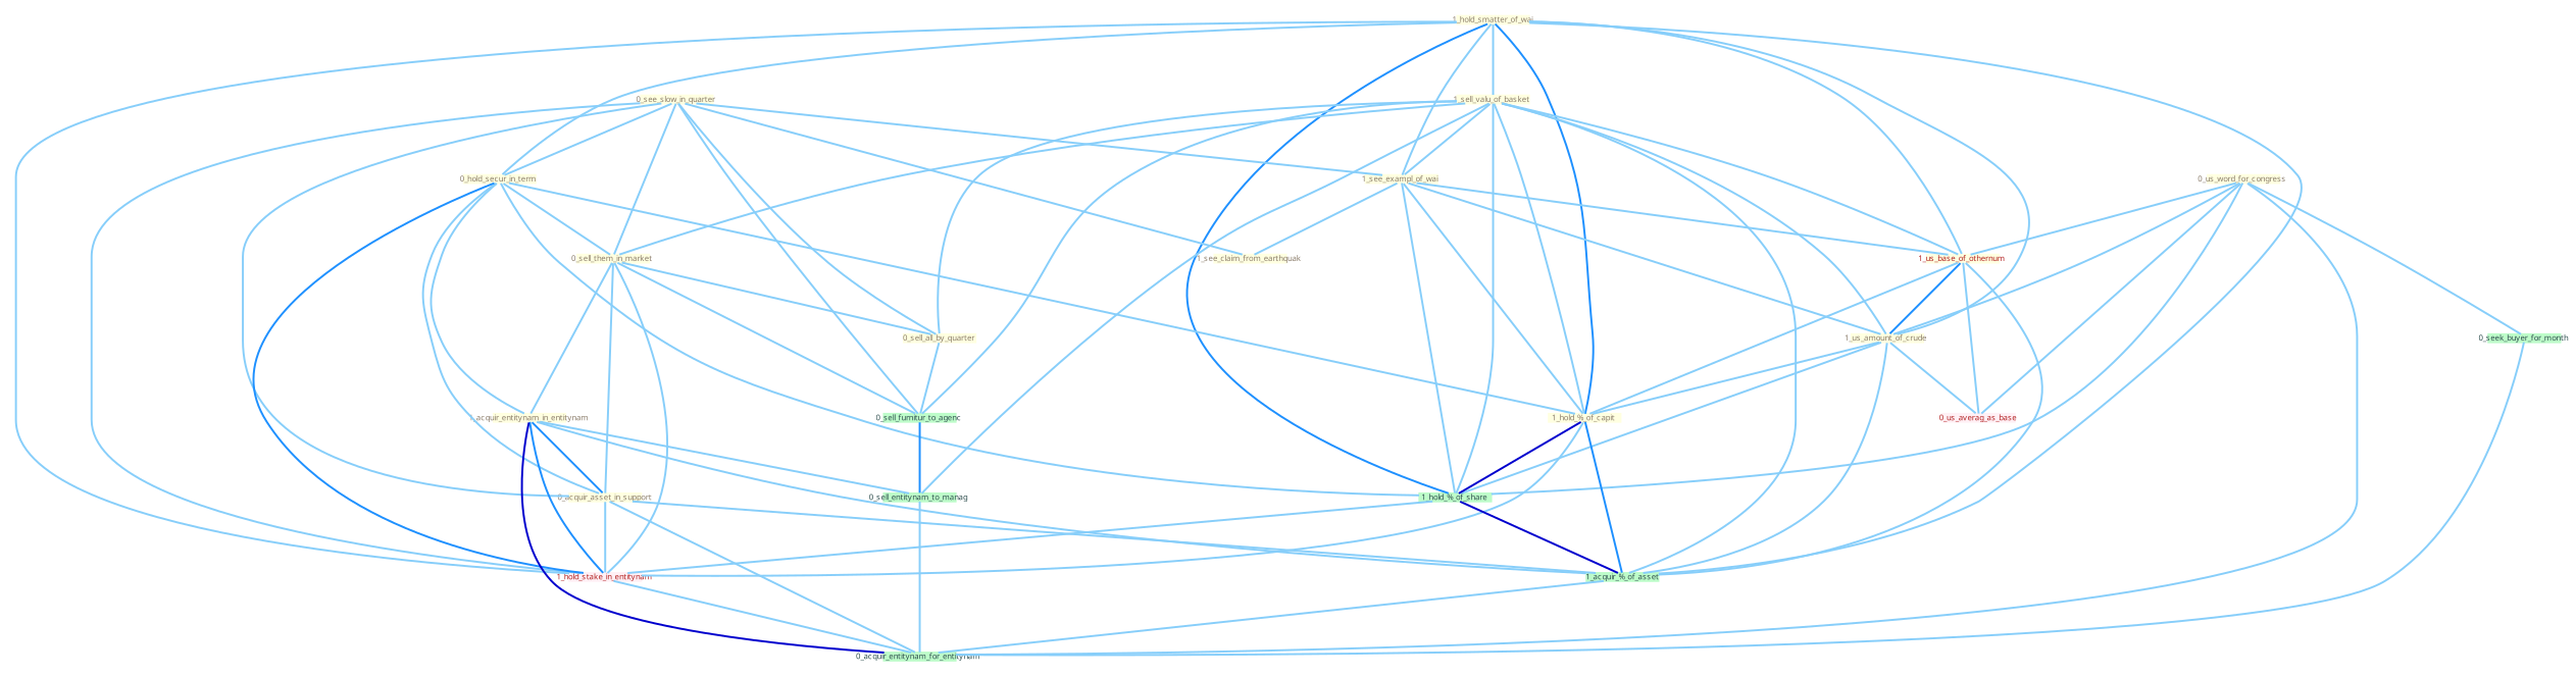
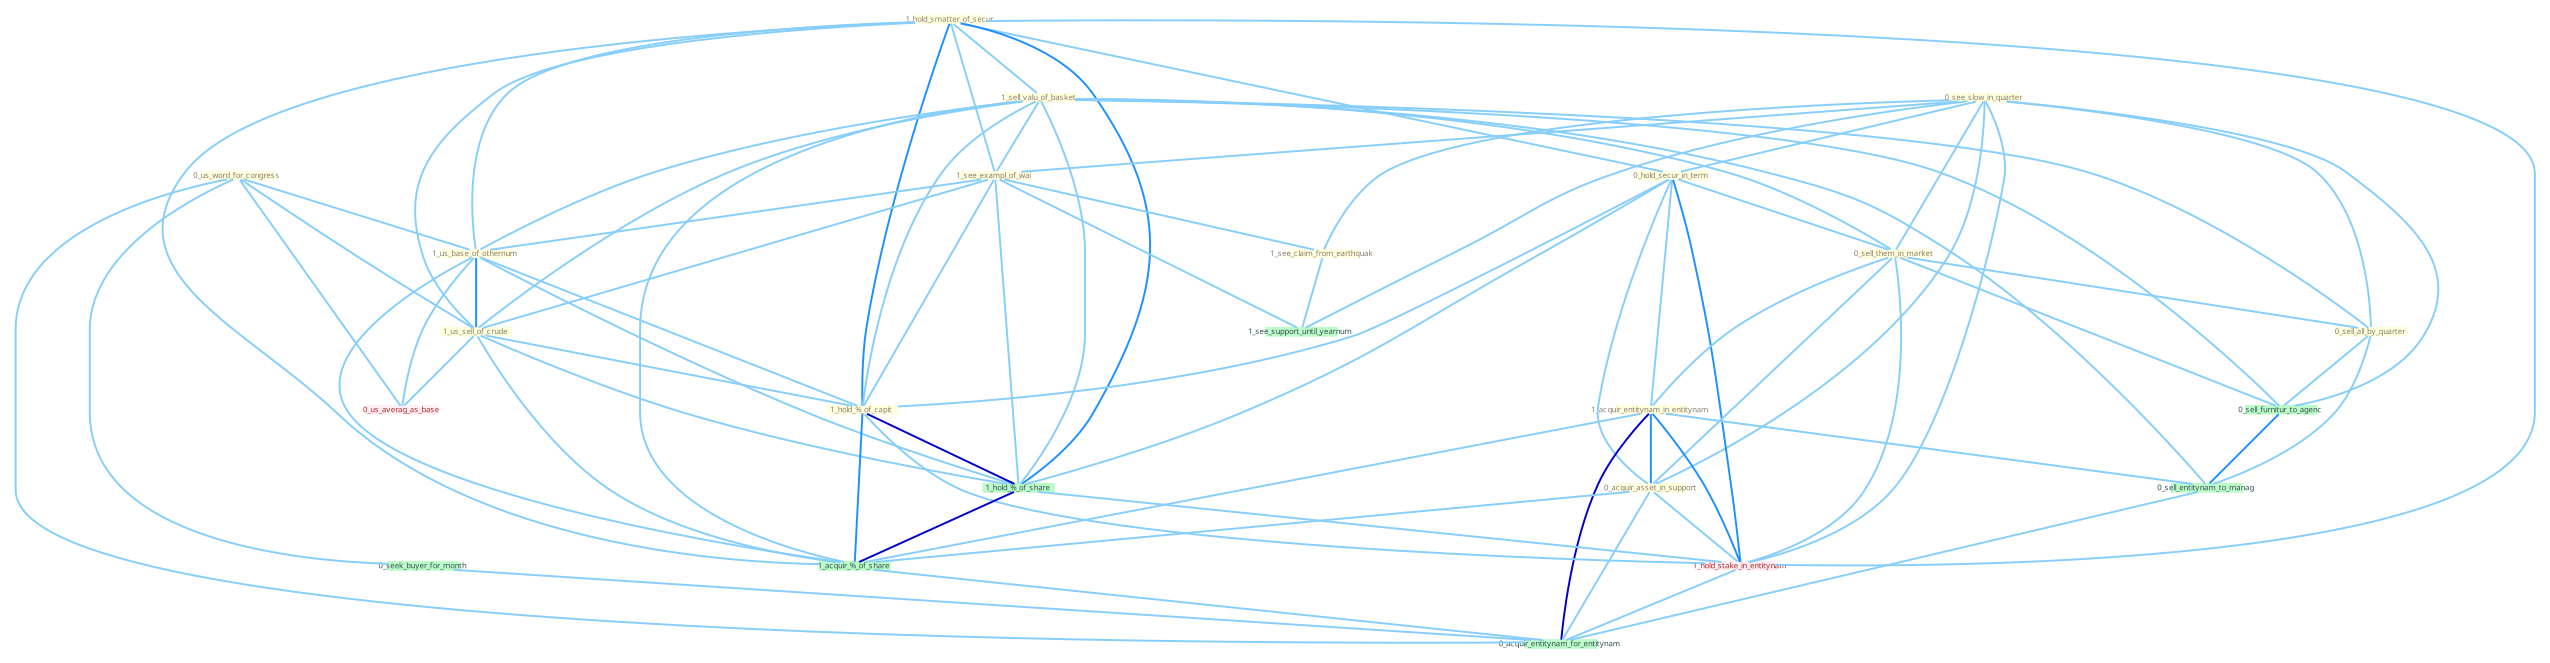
  graph {
    fontname="Noto Sans"
    node [color="#ffffe0" fixedsize=true fontcolor="#8b7d6b" fontname="Noto Sans" fontsize=4 shape=polygon style=filled]
    edge [color="#87cefa" fontname="Noto Sans" w=1]
-   "1_hold_smatter_of_secur " [height=.06 width=.5 label="1_hold_smatter_of_wai"]
+   "1_hold_smatter_of_secur " [height=.06 width=.5]
    "1_sell_valu_of_basket " [height=.06 width=.5]
    "0_see_slow_in_quarter " [height=.06 width=.5]
    "0_hold_secur_in_term " [height=.06 width=.5]
    "1_see_exampl_of_wai " [height=.06 width=.5]
    "0_us_word_for_congress " [height=.06 width=.5]
    "0_sell_them_in_market " [height=.06 width=.5]
    "1_see_claim_from_earthquak " [height=.06 width=.5]
    "1_acquir_entitynam_in_entitynam " [height=.06 width=.5]
    n10 [height=.06 label="0_acquir_asset_in_support" width=.5]
-   "1_us_base_of_othernum " [fontcolor="#b22222" height=.06 width=.5]
+   "1_us_base_of_othernum " [height=.06 width=.5]
    "0_sell_all_by_quarter " [height=.06 width=.5]
-   "1_us_amount_of_crude " [height=.06 width=.5]
+   "1_us_amount_of_crude " [height=.06 width=.5 label="1_us_sell_of_crude"]
    "1_hold_%_of_capit " [height=.06 width=.5]
    "1_hold_stake_in_entitynam " [color="#fff0f5" fontcolor="#b22222" height=.06 width=.5]
    "0_us_averag_as_base " [color="#fff0f5" fontcolor="#b22222" height=.06 width=.5]
    "1_hold_%_of_share " [color="#BDFCC9" fontcolor="#2f4f4f" height=.06 width=.5]
-   "1_acquir_%_of_share " [color="#BDFCC9" fontcolor="#2f4f4f" height=.06 width=.5 label="1_acquir_%_of_asset"]
+   "1_acquir_%_of_share " [color="#BDFCC9" fontcolor="#2f4f4f" height=.06 width=.5]
    "0_sell_furnitur_to_agenc " [color="#BDFCC9" fontcolor="#2f4f4f" height=.06 width=.5]
    "0_sell_entitynam_to_manag " [color="#BDFCC9" fontcolor="#2f4f4f" height=.06 width=.5]
+   "1_see_support_until_yearnum " [color="#BDFCC9" fontcolor="#2f4f4f" height=.06 width=.5]
    "0_seek_buyer_for_month " [color="#BDFCC9" fontcolor="#2f4f4f" height=.06 width=.5]
    "0_acquir_entitynam_for_entitynam " [color="#BDFCC9" fontcolor="#2f4f4f" height=.06 width=.5]
    subgraph sub_1 {
      "1_hold_smatter_of_secur "
      "1_sell_valu_of_basket "
      "0_see_slow_in_quarter "
      "0_hold_secur_in_term "
      "1_see_exampl_of_wai "
      "0_us_word_for_congress "
      "0_sell_them_in_market "
      "1_see_claim_from_earthquak "
      "1_acquir_entitynam_in_entitynam "
      n10
      "1_us_base_of_othernum "
      "0_sell_all_by_quarter "
      "1_us_amount_of_crude "
      "1_hold_%_of_capit "
    }
    subgraph sub_2 {
      "1_hold_stake_in_entitynam "
      "0_us_averag_as_base "
    }
    "1_hold_smatter_of_secur " -- "1_sell_valu_of_basket "
    "1_hold_smatter_of_secur " -- "0_hold_secur_in_term "
    "1_hold_smatter_of_secur " -- "1_see_exampl_of_wai "
    "1_hold_smatter_of_secur " -- "1_us_base_of_othernum "
    "1_hold_smatter_of_secur " -- "1_us_amount_of_crude "
    "1_hold_smatter_of_secur " -- "1_hold_%_of_capit " [color="#1e90ff" w=2]
    "1_hold_smatter_of_secur " -- "1_hold_stake_in_entitynam "
    "1_hold_smatter_of_secur " -- "1_hold_%_of_share " [color="#1e90ff" w=2]
    "1_hold_smatter_of_secur " -- "1_acquir_%_of_share "
    "1_sell_valu_of_basket " -- "1_see_exampl_of_wai "
    "1_sell_valu_of_basket " -- "0_sell_them_in_market "
    "1_sell_valu_of_basket " -- "1_us_base_of_othernum "
    "1_sell_valu_of_basket " -- "0_sell_all_by_quarter "
    "1_sell_valu_of_basket " -- "1_us_amount_of_crude "
    "1_sell_valu_of_basket " -- "1_hold_%_of_capit "
    "1_sell_valu_of_basket " -- "1_hold_%_of_share "
    "1_sell_valu_of_basket " -- "1_acquir_%_of_share "
    "1_sell_valu_of_basket " -- "0_sell_furnitur_to_agenc "
    "1_sell_valu_of_basket " -- "0_sell_entitynam_to_manag "
    "0_see_slow_in_quarter " -- "0_hold_secur_in_term "
    "0_see_slow_in_quarter " -- "1_see_exampl_of_wai "
    "0_see_slow_in_quarter " -- "0_sell_them_in_market "
    "0_see_slow_in_quarter " -- "1_see_claim_from_earthquak "
    "0_see_slow_in_quarter " -- n10
    "0_see_slow_in_quarter " -- "0_sell_all_by_quarter "
    "0_see_slow_in_quarter " -- "1_hold_stake_in_entitynam "
    "0_see_slow_in_quarter " -- "0_sell_furnitur_to_agenc "
+   "0_see_slow_in_quarter " -- "1_see_support_until_yearnum "
    "0_hold_secur_in_term " -- "0_sell_them_in_market "
    "0_hold_secur_in_term " -- "1_acquir_entitynam_in_entitynam "
    "0_hold_secur_in_term " -- n10
    "0_hold_secur_in_term " -- "1_hold_%_of_capit "
    "0_hold_secur_in_term " -- "1_hold_stake_in_entitynam " [color="#1e90ff" w=2]
    "0_hold_secur_in_term " -- "1_hold_%_of_share "
    "1_see_exampl_of_wai " -- "1_see_claim_from_earthquak "
    "1_see_exampl_of_wai " -- "1_us_base_of_othernum "
    "1_see_exampl_of_wai " -- "1_us_amount_of_crude "
    "1_see_exampl_of_wai " -- "1_hold_%_of_capit "
    "1_see_exampl_of_wai " -- "1_hold_%_of_share "
+   "1_see_exampl_of_wai " -- "1_see_support_until_yearnum "
    "0_us_word_for_congress " -- "1_us_base_of_othernum "
    "0_us_word_for_congress " -- "1_us_amount_of_crude "
    "0_us_word_for_congress " -- "0_us_averag_as_base "
    "0_us_word_for_congress " -- "0_seek_buyer_for_month "
    "0_us_word_for_congress " -- "0_acquir_entitynam_for_entitynam "
    "0_sell_them_in_market " -- "1_acquir_entitynam_in_entitynam "
    "0_sell_them_in_market " -- n10
    "0_sell_them_in_market " -- "0_sell_all_by_quarter "
    "0_sell_them_in_market " -- "1_hold_stake_in_entitynam "
    "0_sell_them_in_market " -- "0_sell_furnitur_to_agenc "
+   "1_see_claim_from_earthquak " -- "1_see_support_until_yearnum "
    "1_acquir_entitynam_in_entitynam " -- n10 [color="#1e90ff" w=2]
    "1_acquir_entitynam_in_entitynam " -- "1_hold_stake_in_entitynam " [color="#1e90ff" w=2]
    "1_acquir_entitynam_in_entitynam " -- "1_acquir_%_of_share "
    "1_acquir_entitynam_in_entitynam " -- "0_sell_entitynam_to_manag "
    "1_acquir_entitynam_in_entitynam " -- "0_acquir_entitynam_for_entitynam " [color="#0000cd" w=3]
    n10 -- "1_hold_stake_in_entitynam "
    n10 -- "1_acquir_%_of_share "
    n10 -- "0_acquir_entitynam_for_entitynam "
    "1_us_base_of_othernum " -- "1_us_amount_of_crude " [color="#1e90ff" w=2]
    "1_us_base_of_othernum " -- "1_hold_%_of_capit "
    "1_us_base_of_othernum " -- "0_us_averag_as_base "
-   "0_us_word_for_congress " -- "1_hold_%_of_share "
+   "1_us_base_of_othernum " -- "1_hold_%_of_share "
    "1_us_base_of_othernum " -- "1_acquir_%_of_share "
    "0_sell_all_by_quarter " -- "0_sell_furnitur_to_agenc "
+   "0_sell_all_by_quarter " -- "0_sell_entitynam_to_manag "
    "1_us_amount_of_crude " -- "1_hold_%_of_capit "
    "1_us_amount_of_crude " -- "0_us_averag_as_base "
    "1_us_amount_of_crude " -- "1_hold_%_of_share "
    "1_us_amount_of_crude " -- "1_acquir_%_of_share "
    "1_hold_%_of_capit " -- "1_hold_stake_in_entitynam "
    "1_hold_%_of_capit " -- "1_hold_%_of_share " [color="#0000cd" w=3]
    "1_hold_%_of_capit " -- "1_acquir_%_of_share " [color="#1e90ff" w=2]
    "1_hold_stake_in_entitynam " -- "0_acquir_entitynam_for_entitynam "
    "1_hold_%_of_share " -- "1_hold_stake_in_entitynam "
    "1_hold_%_of_share " -- "1_acquir_%_of_share " [color="#0000cd" w=3]
    "1_acquir_%_of_share " -- "0_acquir_entitynam_for_entitynam "
    "0_sell_furnitur_to_agenc " -- "0_sell_entitynam_to_manag " [color="#1e90ff" w=2]
    "0_sell_entitynam_to_manag " -- "0_acquir_entitynam_for_entitynam "
    "0_seek_buyer_for_month " -- "0_acquir_entitynam_for_entitynam "
  }
